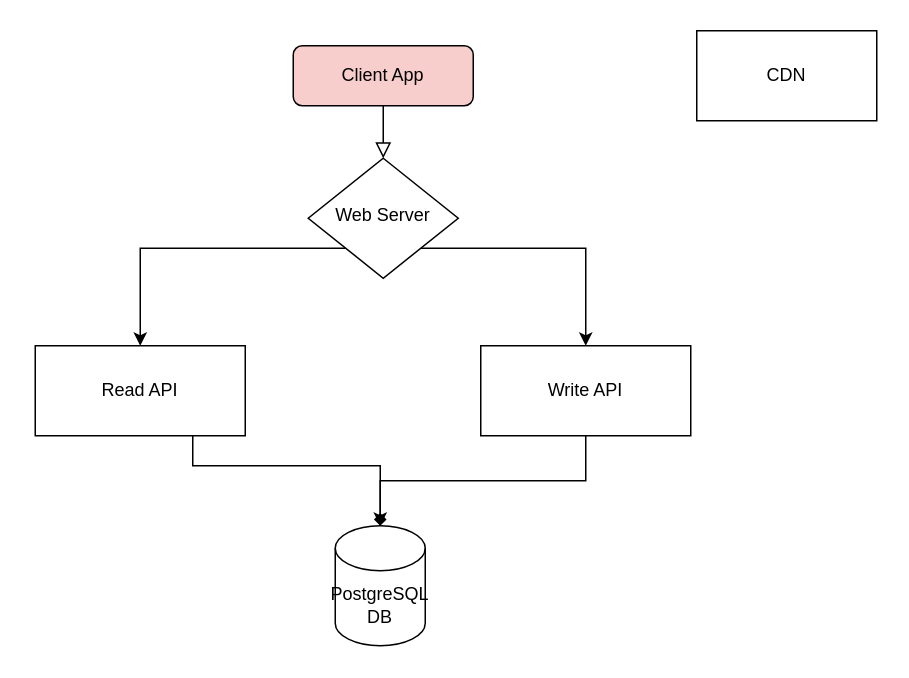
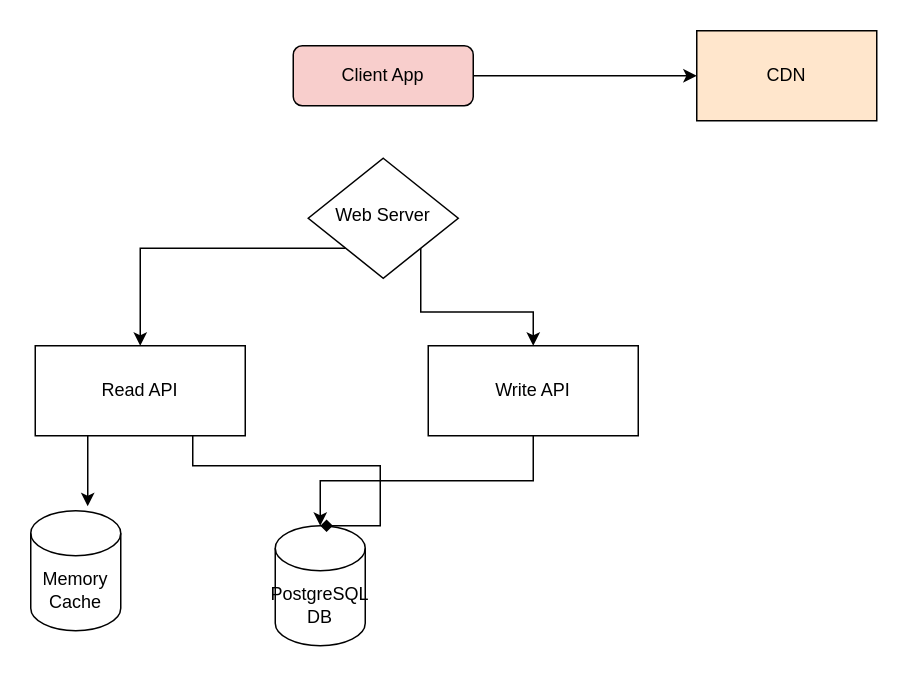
  <mxCell id="0" />
  <mxCell id="1" parent="0" />
- <mxCell id="2" value="" style="rounded=0;html=1;jettySize=auto;orthogonalLoop=1;fontSize=11;endArrow=block;endFill=0;endSize=8;strokeWidth=1;shadow=0;labelBackgroundColor=none;edgeStyle=orthogonalEdgeStyle;" parent="1" source="4" target="7" edge="1"><mxGeometry relative="1" as="geometry" /></mxCell>
+ <mxCell id="3" style="edgeStyle=orthogonalEdgeStyle;rounded=0;orthogonalLoop=1;jettySize=auto;html=1;exitX=1;exitY=0.5;exitDx=0;exitDy=0;entryX=0;entryY=0.5;entryDx=0;entryDy=0;" edge="1" parent="1" source="4" target="15"><mxGeometry relative="1" as="geometry" /></mxCell>
  <mxCell id="4" value="Client App" style="rounded=1;whiteSpace=wrap;html=1;fontSize=12;glass=0;strokeWidth=1;shadow=0;fillColor=#f8cecc;" parent="1" vertex="1"><mxGeometry x="195" y="30" width="120" height="40" as="geometry" /></mxCell>
  <mxCell id="5" style="edgeStyle=orthogonalEdgeStyle;rounded=0;orthogonalLoop=1;jettySize=auto;html=1;exitX=0;exitY=1;exitDx=0;exitDy=0;entryX=0.5;entryY=0;entryDx=0;entryDy=0;" edge="1" parent="1" source="7" target="11"><mxGeometry relative="1" as="geometry" /></mxCell>
  <mxCell id="6" style="edgeStyle=orthogonalEdgeStyle;rounded=0;orthogonalLoop=1;jettySize=auto;html=1;exitX=1;exitY=1;exitDx=0;exitDy=0;" edge="1" parent="1" source="7" target="13"><mxGeometry relative="1" as="geometry" /></mxCell>
  <mxCell id="7" value="Web Server" style="rhombus;whiteSpace=wrap;html=1;shadow=0;fontFamily=Helvetica;fontSize=12;align=center;strokeWidth=1;spacing=6;spacingTop=-4;" parent="1" vertex="1"><mxGeometry x="205" y="105" width="100" height="80" as="geometry" /></mxCell>
- <mxCell id="8" value="&lt;div&gt;PostgreSQL&lt;br&gt;DB&lt;br&gt;&lt;/div&gt;" style="shape=cylinder3;whiteSpace=wrap;html=1;boundedLbl=1;backgroundOutline=1;size=15;" vertex="1" parent="1"><mxGeometry x="223" y="350" width="60" height="80" as="geometry" /></mxCell>
+ <mxCell id="8" value="&lt;div&gt;PostgreSQL&lt;br&gt;DB&lt;br&gt;&lt;/div&gt;" style="shape=cylinder3;whiteSpace=wrap;html=1;boundedLbl=1;backgroundOutline=1;size=15;" vertex="1" parent="1"><mxGeometry x="183" y="350" width="60" height="80" as="geometry" /></mxCell>
  <mxCell id="9" style="edgeStyle=orthogonalEdgeStyle;rounded=0;orthogonalLoop=1;jettySize=auto;html=1;exitX=0.75;exitY=1;exitDx=0;exitDy=0;entryX=0.5;entryY=0;entryDx=0;entryDy=0;entryPerimeter=0;endArrow=diamond;" edge="1" parent="1" source="11" target="8"><mxGeometry relative="1" as="geometry"><Array as="points"><mxPoint x="128" y="310" /><mxPoint x="253" y="310" /></Array></mxGeometry></mxCell>
+ <mxCell id="10" style="edgeStyle=orthogonalEdgeStyle;rounded=0;orthogonalLoop=1;jettySize=auto;html=1;exitX=0.25;exitY=1;exitDx=0;exitDy=0;entryX=0.633;entryY=-0.037;entryDx=0;entryDy=0;entryPerimeter=0;" edge="1" parent="1" source="11" target="14"><mxGeometry relative="1" as="geometry" /></mxCell>
  <mxCell id="11" value="Read API" style="rounded=0;whiteSpace=wrap;html=1;" vertex="1" parent="1"><mxGeometry x="23" y="230" width="140" height="60" as="geometry" /></mxCell>
  <mxCell id="12" style="edgeStyle=orthogonalEdgeStyle;rounded=0;orthogonalLoop=1;jettySize=auto;html=1;exitX=0.5;exitY=1;exitDx=0;exitDy=0;entryX=0.5;entryY=0;entryDx=0;entryDy=0;entryPerimeter=0;" edge="1" parent="1" source="13" target="8"><mxGeometry relative="1" as="geometry" /></mxCell>
- <mxCell id="13" value="Write API" style="rounded=0;whiteSpace=wrap;html=1;" vertex="1" parent="1"><mxGeometry x="320" y="230" width="140" height="60" as="geometry" /></mxCell>
- <mxCell id="15" value="CDN" style="rounded=0;whiteSpace=wrap;html=1;" vertex="1" parent="1"><mxGeometry x="464" y="20" width="120" height="60" as="geometry" /></mxCell>
+ <mxCell id="13" value="Write API" style="rounded=0;whiteSpace=wrap;html=1;" vertex="1" parent="1"><mxGeometry x="285" y="230" width="140" height="60" as="geometry" /></mxCell>
+ <mxCell id="14" value="Memory &lt;br&gt;Cache" style="shape=cylinder3;whiteSpace=wrap;html=1;boundedLbl=1;backgroundOutline=1;size=15;" vertex="1" parent="1"><mxGeometry x="20" y="340" width="60" height="80" as="geometry" /></mxCell>
+ <mxCell id="15" value="CDN" style="rounded=0;whiteSpace=wrap;html=1;fillColor=#ffe6cc;" vertex="1" parent="1"><mxGeometry x="464" y="20" width="120" height="60" as="geometry" /></mxCell>
